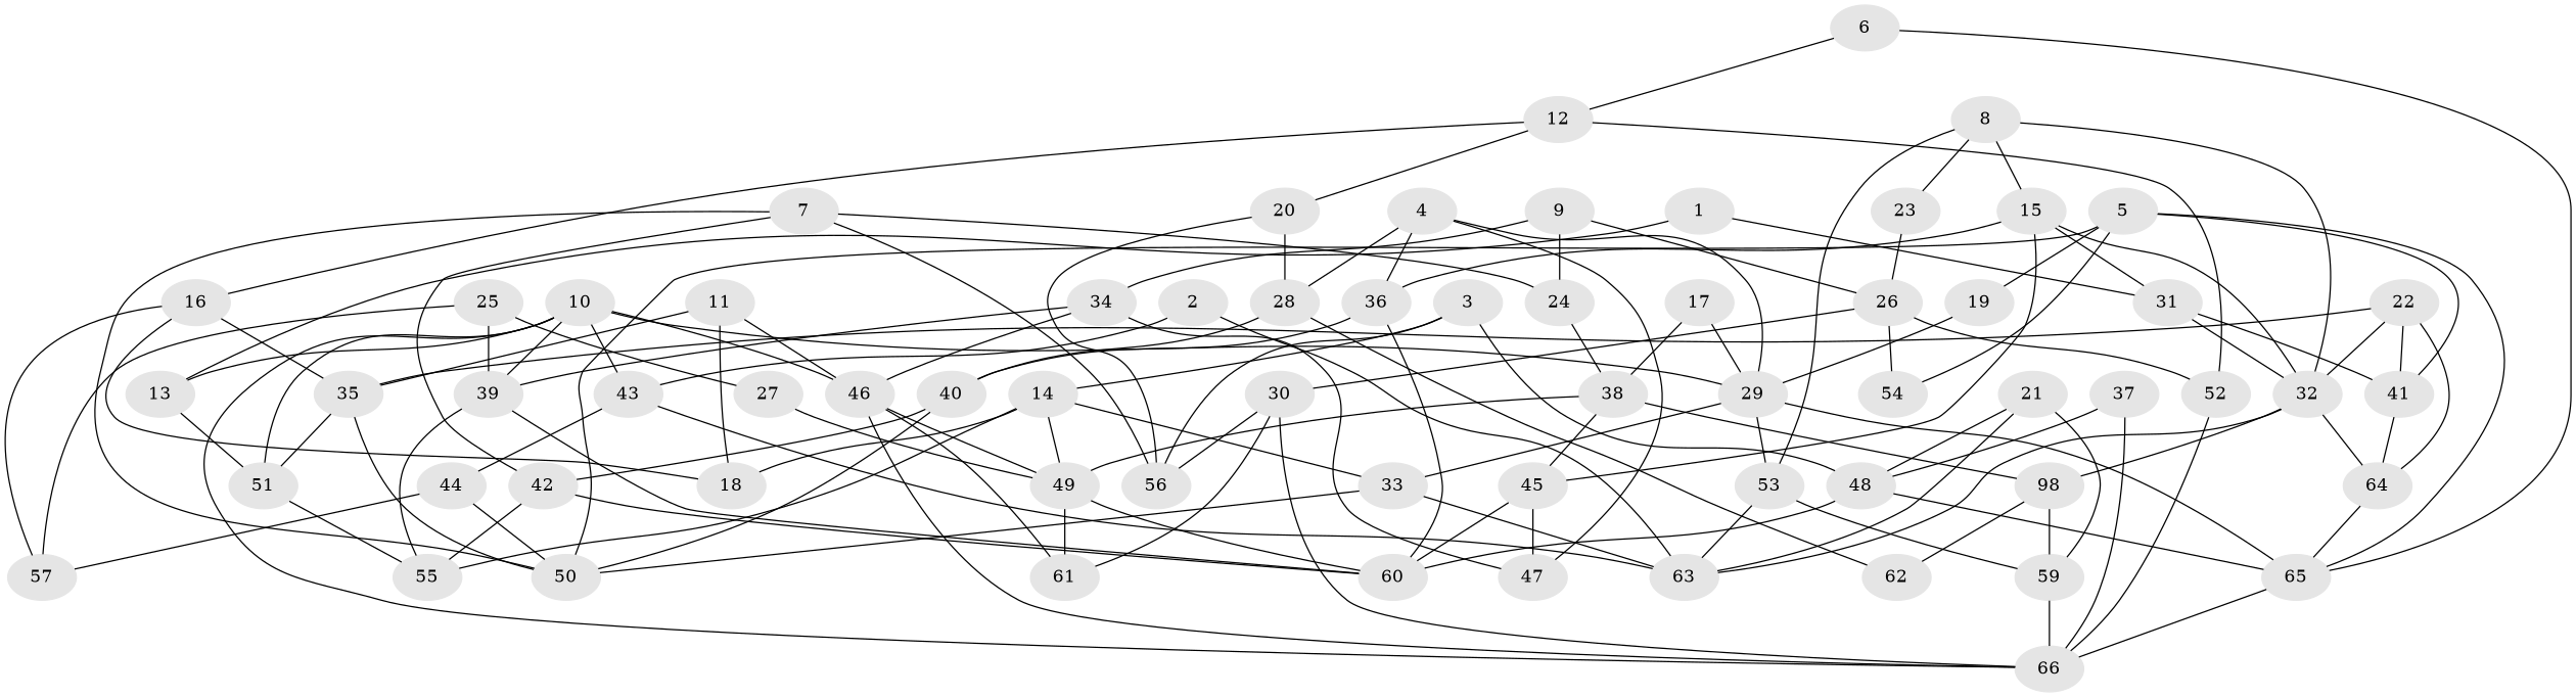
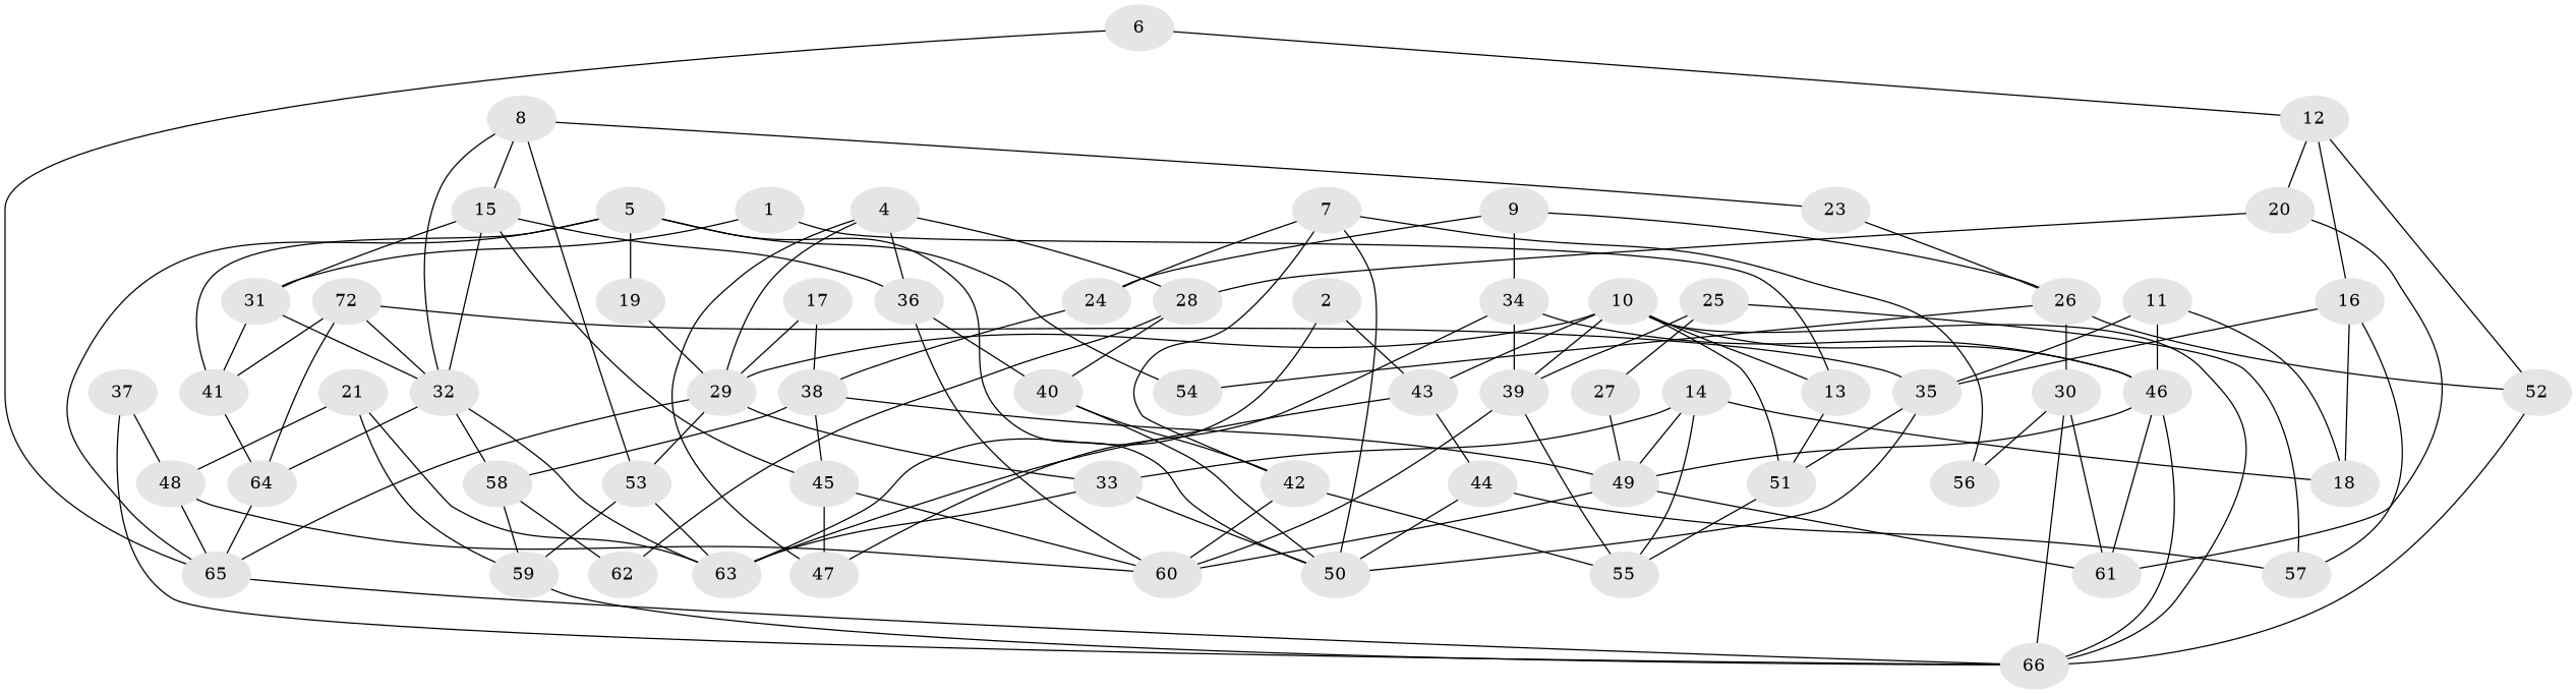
  graph {
    node [color=gray90 style=filled]
    1
    13
    31
    51
    41
    32
    2
    43
    63
    44
-   3
    14
    48
    56
    18
    33
    49
    55
    65
    60
    4
    28
    29
    36
    47
    40
    62
    53
    5
    19
    50
    54
    64
    66
    6
    12
    16
    20
    52
    7
    24
    42
    38
    8
    15
    23
    45
    26
-   58 [label=98]
+   58
    59
    9
    34
    30
    39
    46
    10
    61
    11
    35
    57
    17
    21
-   22
+   22 [label=72]
    25
    27
    37
    1 -- 13
    1 -- 31
    13 -- 51
    31 -- 41
    31 -- 32
    51 -- 55
    41 -- 64
    32 -- 63
    32 -- 64
    32 -- 58
    2 -- 43
    2 -- 63
    43 -- 63
    43 -- 44
    44 -- 50
    44 -- 57
-   3 -- 14
-   3 -- 48
-   3 -- 56
    14 -- 18
    14 -- 33
    14 -- 49
    14 -- 55
    48 -- 65
    48 -- 60
    33 -- 63
    33 -- 50
    49 -- 60
    49 -- 61
    65 -- 66
    4 -- 28
    4 -- 29
    4 -- 36
    4 -- 47
    28 -- 40
    28 -- 62
    29 -- 33
    29 -- 65
    29 -- 53
    36 -- 60
    36 -- 40
    40 -- 50
    40 -- 42
    53 -- 63
    53 -- 59
    5 -- 41
    5 -- 65
    5 -- 19
    5 -- 50
    5 -- 54
    19 -- 29
    64 -- 65
    6 -- 65
    6 -- 12
    12 -- 16
    12 -- 20
    12 -- 52
    16 -- 18
    16 -- 35
    16 -- 57
    20 -- 28
-   20 -- 56
+   20 -- 61
    52 -- 66
    7 -- 56
    7 -- 50
    7 -- 24
    7 -- 42
    24 -- 38
    42 -- 55
    42 -- 60
    38 -- 49
    38 -- 45
    38 -- 58
    8 -- 32
    8 -- 53
    8 -- 15
    8 -- 23
    15 -- 31
    15 -- 32
    15 -- 36
    15 -- 45
    23 -- 26
    45 -- 60
    45 -- 47
    26 -- 54
    26 -- 52
    26 -- 30
    58 -- 62
    58 -- 59
    59 -- 66
    9 -- 24
    9 -- 26
    9 -- 34
    34 -- 47
    34 -- 39
    34 -- 46
    30 -- 56
    30 -- 66
    30 -- 61
    39 -- 55
    39 -- 60
    46 -- 49
    46 -- 66
    46 -- 61
    10 -- 13
    10 -- 51
    10 -- 43
    10 -- 29
    10 -- 66
    10 -- 39
    10 -- 46
    11 -- 18
    11 -- 46
    11 -- 35
    35 -- 51
    35 -- 50
    17 -- 29
    17 -- 38
    21 -- 63
    21 -- 48
    21 -- 59
    22 -- 41
    22 -- 32
    22 -- 64
    22 -- 35
    25 -- 39
    25 -- 57
    25 -- 27
    27 -- 49
    37 -- 48
    37 -- 66
  }
